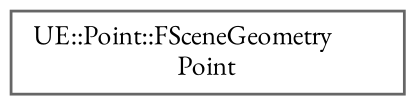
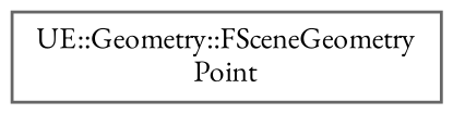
  digraph {
    rankdir=LR
    fontname="EB Garamond"
-   n1 [color=grey40 fillcolor=white fontname="EB Garamond" fontsize=10 height=0.2 label="UE::Point::FSceneGeometry\lPoint" shape=box style=filled width=0.4]
+   n1 [color=grey40 fillcolor=white fontname="EB Garamond" fontsize=10 height=0.2 label="UE::Geometry::FSceneGeometry\lPoint" shape=box style=filled width=0.4]
  }
